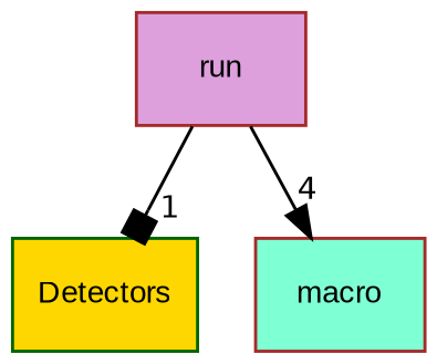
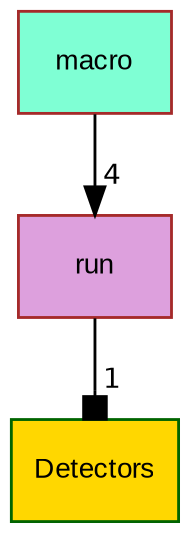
  digraph {
    compound=true
    fontname="Liberation Sans"
    node [color=brown fontname="Liberation Sans" fontsize=10 shape=box style=filled]
    edge [fontname="Liberation Sans" labeldistance=1.5 labelfontname=Helvetica labelfontsize=10]
    n1 [fillcolor=plum label=run pencolor=black]
    n2 [color=darkgreen fillcolor=gold label=Detectors]
    n3 [fillcolor=aquamarine label=macro]
    n1 -> n2 [arrowhead=box headlabel=1]
-   n1 -> n3 [arrowhead=normal headlabel=4]
+   n3 -> n1 [arrowhead=normal headlabel=4]
  }
